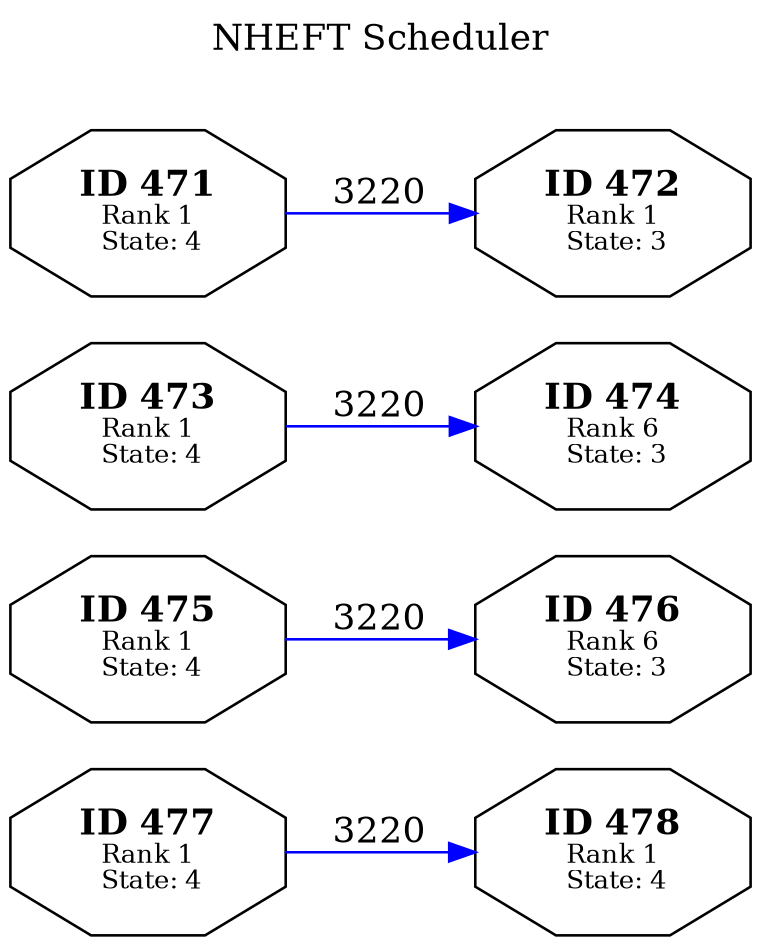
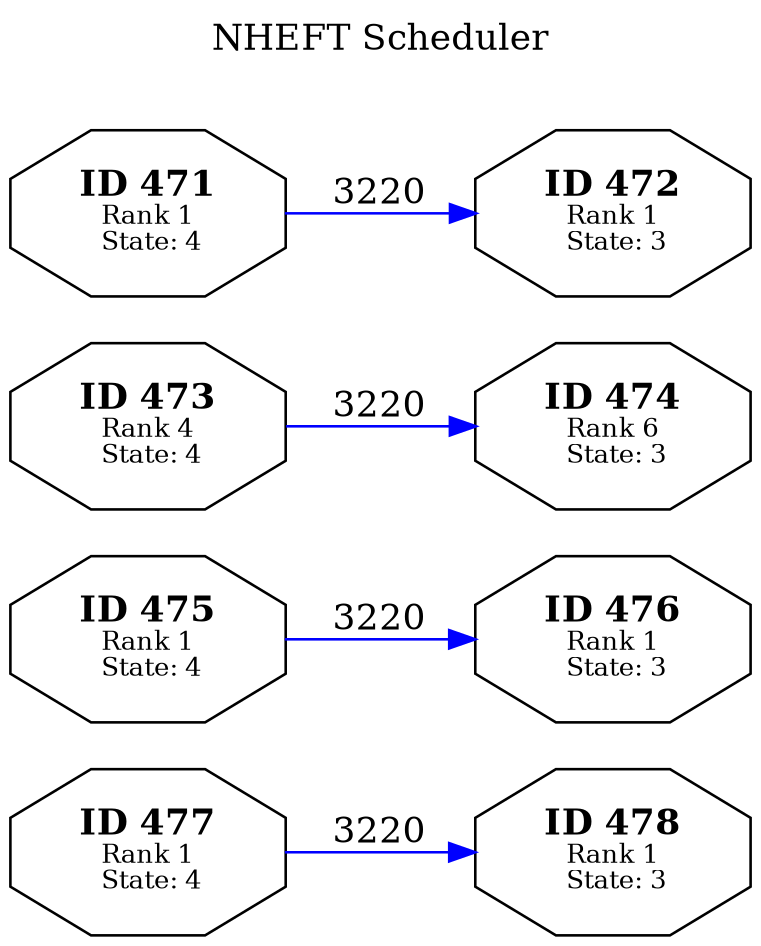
  digraph {
    label="NHEFT Scheduler"
    labelloc=t
    rankdir=LR
    node [shape=octagon]
    edge [color=blue]
-   n1 [label=<<B>ID 478</B><BR /><FONT POINT-SIZE="10">Rank 1<BR /> State: 4</FONT>>]
+   n1 [label=<<B>ID 478</B><BR /><FONT POINT-SIZE="10">Rank 1<BR /> State: 3</FONT>>]
    n2 [label=<<B>ID 477</B><BR /><FONT POINT-SIZE="10">Rank 1<BR /> State: 4</FONT>>]
-   n3 [label=<<B>ID 476</B><BR /><FONT POINT-SIZE="10">Rank 6<BR /> State: 3</FONT>>]
+   n3 [label=<<B>ID 476</B><BR /><FONT POINT-SIZE="10">Rank 1<BR /> State: 3</FONT>>]
    n4 [label=<<B>ID 475</B><BR /><FONT POINT-SIZE="10">Rank 1<BR /> State: 4</FONT>>]
    n5 [label=<<B>ID 474</B><BR /><FONT POINT-SIZE="10">Rank 6<BR /> State: 3</FONT>>]
-   n6 [label=<<B>ID 473</B><BR /><FONT POINT-SIZE="10">Rank 1<BR /> State: 4</FONT>>]
+   n6 [label=<<B>ID 473</B><BR /><FONT POINT-SIZE="10">Rank 4<BR /> State: 4</FONT>>]
    n7 [label=<<B>ID 472</B><BR /><FONT POINT-SIZE="10">Rank 1<BR /> State: 3</FONT>>]
    n8 [label=<<B>ID 471</B><BR /><FONT POINT-SIZE="10">Rank 1<BR /> State: 4</FONT>>]
    n2 -> n1 [label=<3220>]
    n4 -> n3 [label=<3220>]
    n6 -> n5 [label=<3220>]
    n8 -> n7 [label=<3220>]
  }
